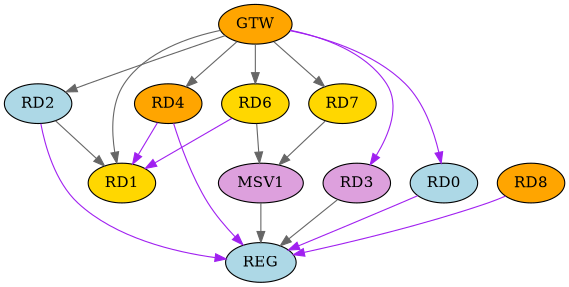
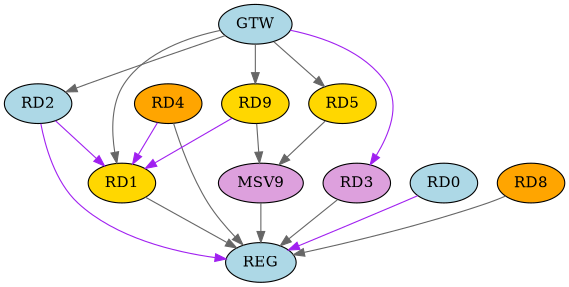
  strict digraph {
    node [fillcolor=lightblue style=filled]
    edge [color=gray40]
    n1 [fillcolor=gold label=RD1]
    n2 [label=REG]
    n3 [label=RD2]
    n4 [fillcolor=plum label=RD3]
    n5 [fillcolor=orange label=RD4]
-   n6 [fillcolor=gold label=RD7]
-   n7 [fillcolor=plum label=MSV1]
-   n8 [fillcolor=gold label=RD6]
+   n6 [fillcolor=gold label=RD5]
+   n7 [fillcolor=plum label=MSV9]
+   n8 [fillcolor=gold label=RD9]
    n9 [label=RD0]
    n10 [fillcolor=orange label=RD8]
-   n11 [fillcolor=orange label=GTW]
-   n3 -> n1
+   n11 [label=GTW]
+   n1 -> n2
+   n3 -> n1 [color=purple]
    n3 -> n2 [color=purple]
    n4 -> n2
    n5 -> n1 [color=purple]
-   n5 -> n2 [color=purple]
+   n5 -> n2
    n6 -> n7
    n7 -> n2
    n8 -> n1 [color=purple]
    n8 -> n7
    n9 -> n2 [color=purple]
-   n10 -> n2 [color=purple]
+   n10 -> n2
    n11 -> n1
    n11 -> n3
    n11 -> n4 [color=purple]
-   n11 -> n5
    n11 -> n6
    n11 -> n8
-   n11 -> n9 [color=purple]
  }
